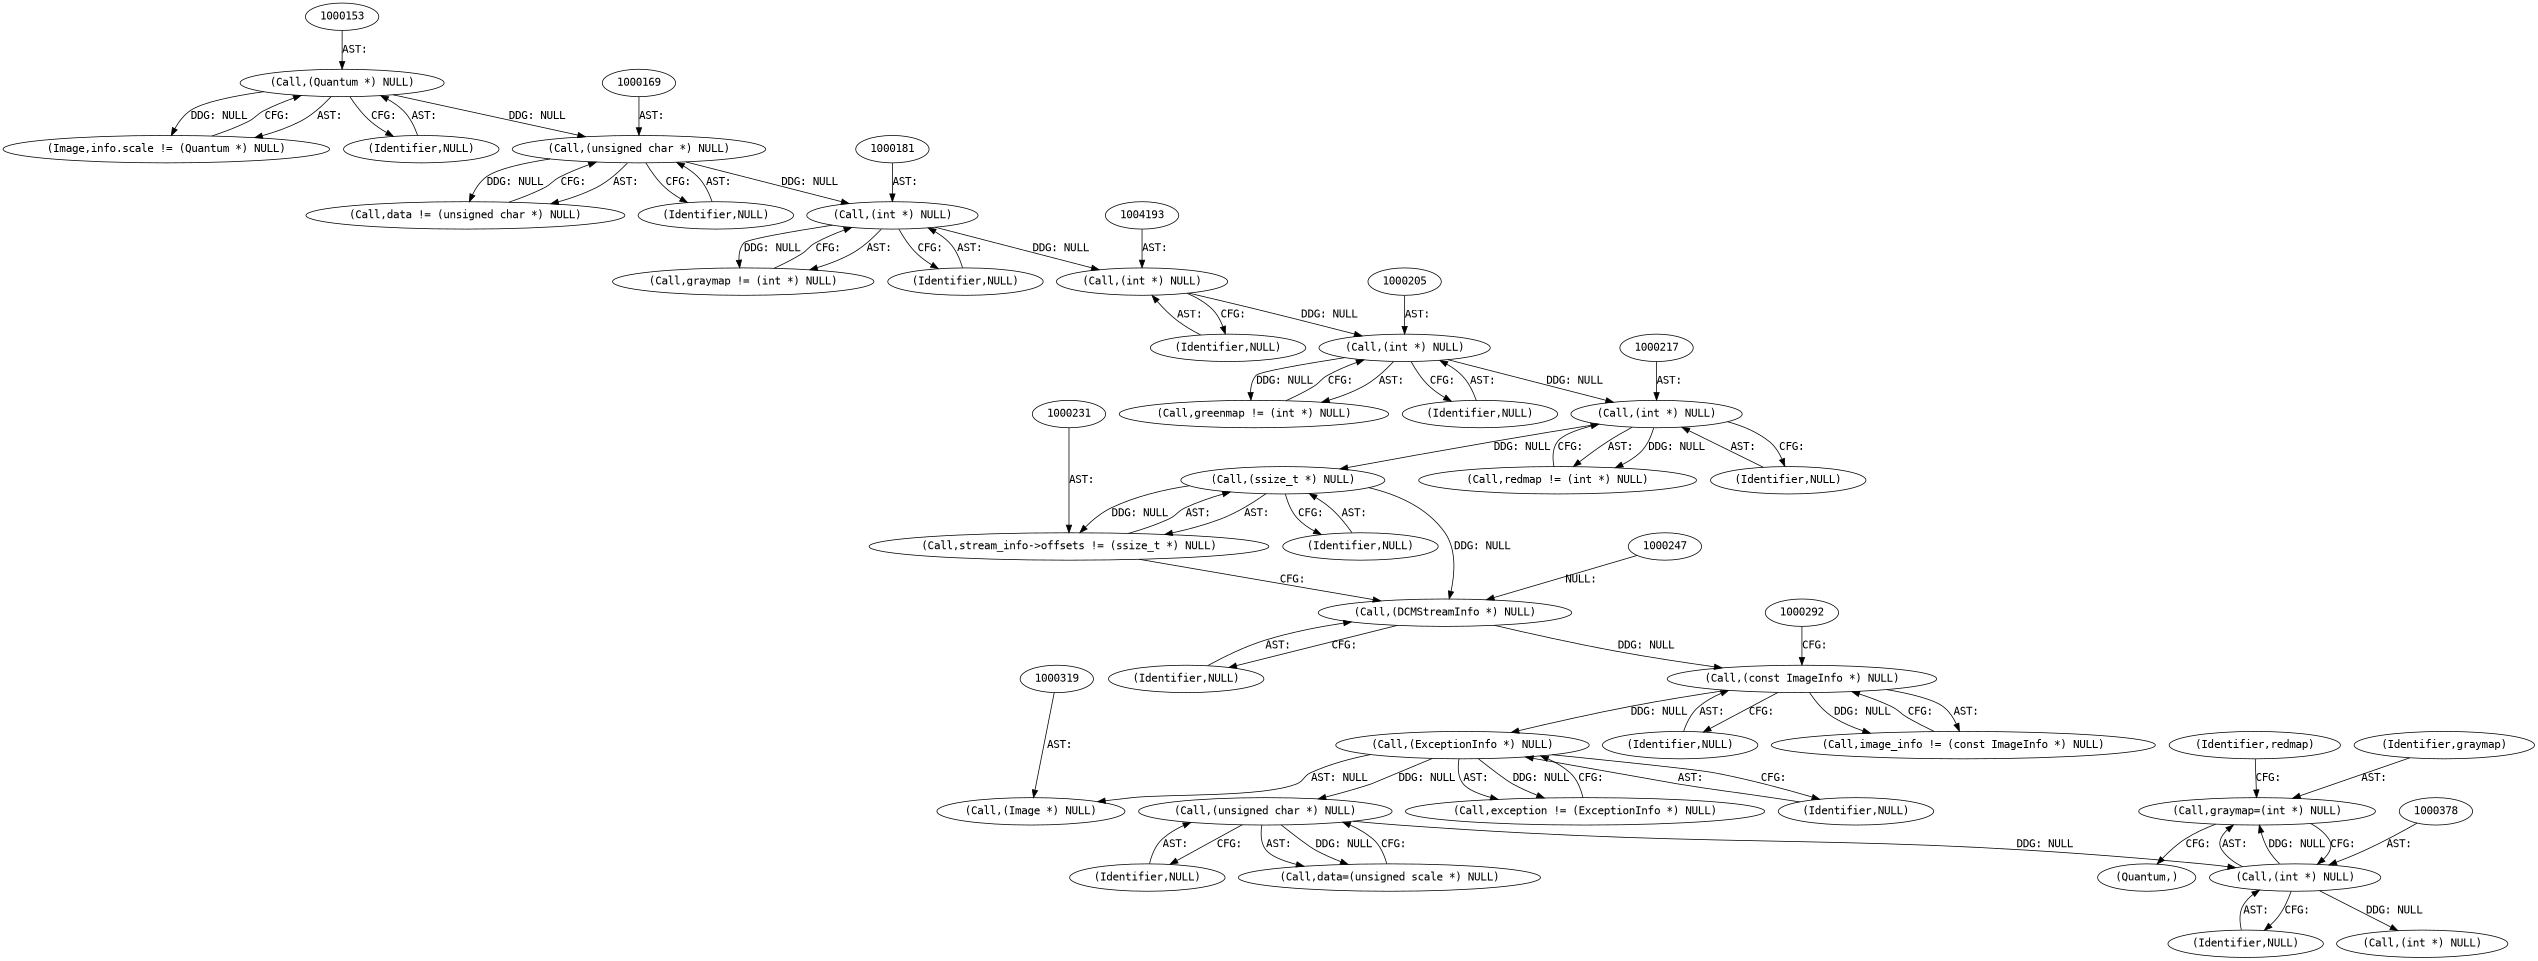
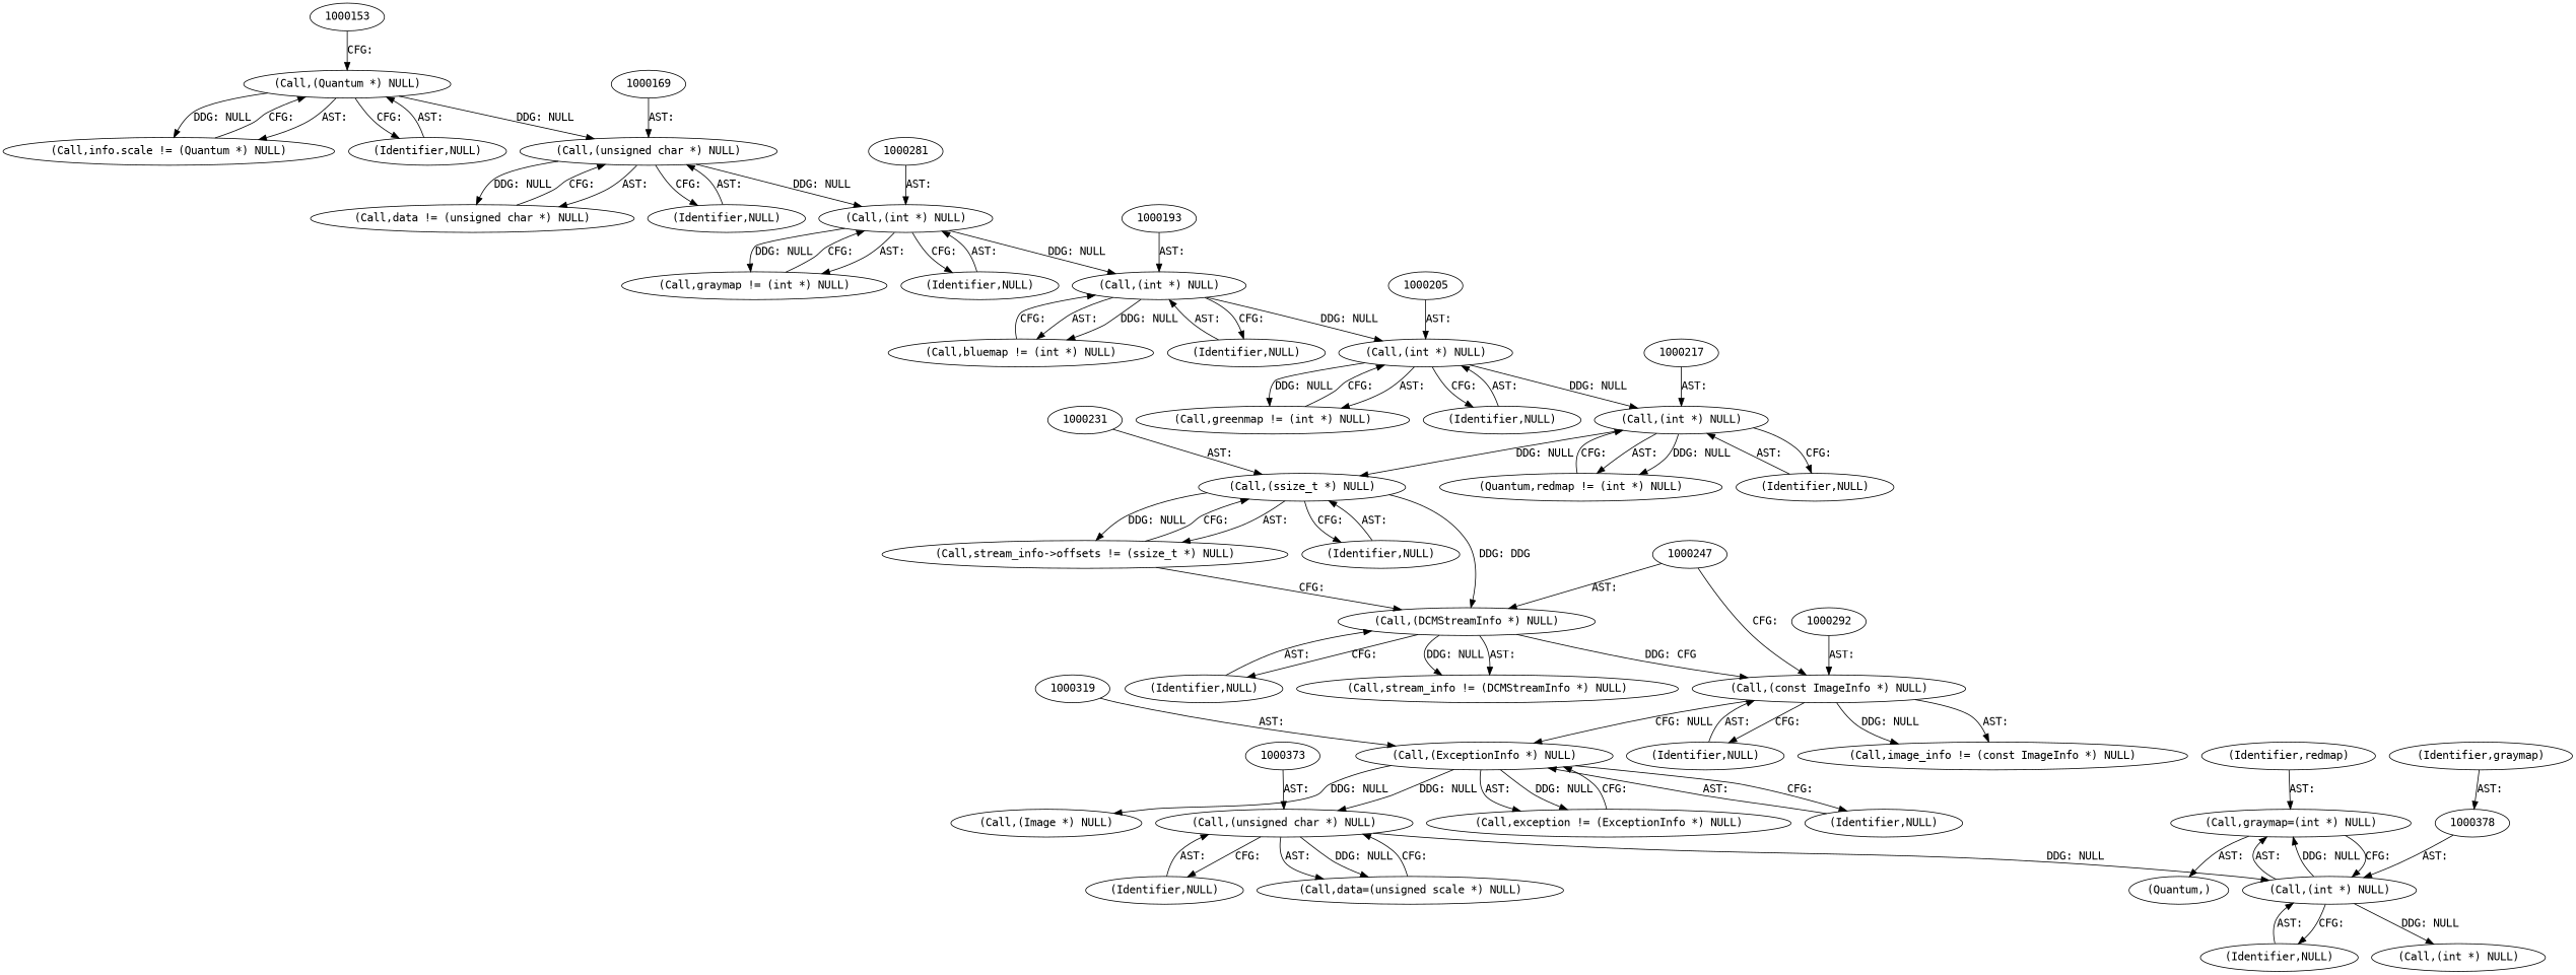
  digraph {
    fontname="DejaVu Sans Mono"
    node [fontname="DejaVu Sans Mono"]
    edge [fontname="DejaVu Sans Mono"]
    n1 [label="(Call,graymap=(int *) NULL)"]
    n2 [label="(Call,(int *) NULL)"]
    n3 [label="(Quantum,)"]
    n4 [label="(Identifier,NULL)"]
    n5 [label="(Call,(int *) NULL)"]
    n6 [label="(Call,(unsigned char *) NULL)"]
    n7 [label="(Identifier,NULL)"]
    n8 [label="(Call,data=(unsigned scale *) NULL)"]
    n9 [label="(Call,(ExceptionInfo *) NULL)"]
    n10 [label="(Call,exception != (ExceptionInfo *) NULL)"]
    n11 [label="(Identifier,NULL)"]
    n12 [label="(Call,(Image *) NULL)"]
    n13 [label="(Call,(const ImageInfo *) NULL)"]
    n14 [label="(Identifier,NULL)"]
    n15 [label="(Call,image_info != (const ImageInfo *) NULL)"]
    n16 [label="(Call,(DCMStreamInfo *) NULL)"]
+   n17 [label="(Call,stream_info != (DCMStreamInfo *) NULL)"]
    n18 [label="(Identifier,NULL)"]
    n19 [label="(Call,(ssize_t *) NULL)"]
    n20 [label="(Call,stream_info->offsets != (ssize_t *) NULL)"]
    n21 [label="(Identifier,NULL)"]
    n22 [label="(Call,(int *) NULL)"]
    n23 [label="(Identifier,NULL)"]
-   n24 [label="(Call,redmap != (int *) NULL)"]
+   n24 [label="(Quantum,redmap != (int *) NULL)"]
    n25 [label="(Call,(int *) NULL)"]
    n26 [label="(Identifier,NULL)"]
    n27 [label="(Call,greenmap != (int *) NULL)"]
    n28 [label="(Call,(int *) NULL)"]
+   n29 [label="(Call,bluemap != (int *) NULL)"]
    n30 [label="(Identifier,NULL)"]
    n31 [label="(Call,(int *) NULL)"]
    n32 [label="(Identifier,NULL)"]
    n33 [label="(Call,graymap != (int *) NULL)"]
    n34 [label="(Call,(unsigned char *) NULL)"]
    n35 [label="(Identifier,NULL)"]
    n36 [label="(Call,data != (unsigned char *) NULL)"]
    n37 [label="(Call,(Quantum *) NULL)"]
    n38 [label="(Identifier,NULL)"]
-   n39 [label="(Image,info.scale != (Quantum *) NULL)"]
+   n39 [label="(Call,info.scale != (Quantum *) NULL)"]
    n40 [label="(Identifier,redmap)"]
    n41 [label="(Identifier,graymap)"]
    1000378
+   1000373
    1000319
    1000292
    1000247
    1000231
    1000217
    1000205
-   1000193 [label=1004193]
-   1000181
+   1000193
+   1000181 [label=1000281]
    1000169
    1000153
    n1 -> n2 [label="CFG: "]
-   n1 -> n3 [label="CFG: "]
+   n1 -> n3 [label="AST: "]
    n2 -> n1 [label="AST: "]
    n2 -> n1 [label="DDG: NULL"]
    n2 -> n4 [label="CFG: "]
    n2 -> n5 [label="DDG: NULL"]
    n4 -> n2 [label="AST: "]
    n6 -> n2 [label="DDG: NULL"]
    n6 -> n7 [label="CFG: "]
    n6 -> n8 [label="AST: "]
    n6 -> n8 [label="DDG: NULL"]
    n7 -> n6 [label="AST: "]
    n8 -> n6 [label="CFG: "]
    n9 -> n6 [label="DDG: NULL"]
    n9 -> n10 [label="AST: "]
    n9 -> n10 [label="DDG: NULL"]
    n9 -> n11 [label="CFG: "]
-   n9 -> n12 [label="AST: NULL"]
+   n9 -> n12 [label="DDG: NULL"]
    n10 -> n9 [label="CFG: "]
    n11 -> n9 [label="AST: "]
-   n13 -> n9 [label="DDG: NULL"]
+   n13 -> n9 [label="CFG: NULL"]
    n13 -> n14 [label="CFG: "]
    n13 -> n15 [label="AST: "]
    n13 -> n15 [label="DDG: NULL"]
    n14 -> n13 [label="AST: "]
-   n15 -> n13 [label="CFG: "]
-   n16 -> n13 [label="DDG: NULL"]
+   1000247 -> n13 [label="CFG: "]
+   n16 -> n13 [label="DDG: CFG"]
+   n16 -> n17 [label="AST: "]
+   n16 -> n17 [label="DDG: NULL"]
    n16 -> n18 [label="CFG: "]
    n18 -> n16 [label="AST: "]
-   n19 -> n16 [label="DDG: NULL"]
+   n19 -> n16 [label="DDG: DDG"]
    n19 -> n20 [label="AST: "]
    n19 -> n20 [label="DDG: NULL"]
    n19 -> n21 [label="CFG: "]
    n20 -> n16 [label="CFG: "]
-   n20 -> n19 [label="AST: "]
+   n20 -> n19 [label="CFG: "]
    n21 -> n19 [label="AST: "]
    n22 -> n19 [label="DDG: NULL"]
    n22 -> n23 [label="CFG: "]
    n22 -> n24 [label="AST: "]
    n22 -> n24 [label="DDG: NULL"]
    n23 -> n22 [label="AST: "]
    n24 -> n22 [label="CFG: "]
    n25 -> n22 [label="DDG: NULL"]
    n25 -> n26 [label="CFG: "]
    n25 -> n27 [label="AST: "]
    n25 -> n27 [label="DDG: NULL"]
    n26 -> n25 [label="AST: "]
    n27 -> n25 [label="CFG: "]
    n28 -> n25 [label="DDG: NULL"]
+   n28 -> n29 [label="AST: "]
+   n28 -> n29 [label="DDG: NULL"]
    n28 -> n30 [label="CFG: "]
+   n29 -> n28 [label="CFG: "]
    n30 -> n28 [label="AST: "]
    n31 -> n28 [label="DDG: NULL"]
    n31 -> n32 [label="CFG: "]
    n31 -> n33 [label="AST: "]
    n31 -> n33 [label="DDG: NULL"]
    n32 -> n31 [label="AST: "]
    n33 -> n31 [label="CFG: "]
    n34 -> n31 [label="DDG: NULL"]
    n34 -> n35 [label="CFG: "]
    n34 -> n36 [label="AST: "]
    n34 -> n36 [label="DDG: NULL"]
    n35 -> n34 [label="AST: "]
    n36 -> n34 [label="CFG: "]
    n37 -> n34 [label="DDG: NULL"]
    n37 -> n38 [label="CFG: "]
    n37 -> n39 [label="AST: "]
    n37 -> n39 [label="DDG: NULL"]
    n38 -> n37 [label="AST: "]
    n39 -> n37 [label="CFG: "]
-   n40 -> n1 [label="CFG: "]
-   n41 -> n1 [label="AST: "]
+   n40 -> n1 [label="AST: "]
+   n41 -> 1000378 [label="AST: "]
    1000378 -> n2 [label="AST: "]
-   1000319 -> n12 [label="AST: "]
-   1000292 -> n13 [label="CFG: "]
-   1000247 -> n16 [label="NULL: "]
-   1000231 -> n20 [label="AST: "]
+   1000373 -> n6 [label="AST: "]
+   1000319 -> n9 [label="AST: "]
+   1000292 -> n13 [label="AST: "]
+   1000247 -> n16 [label="AST: "]
+   1000231 -> n19 [label="AST: "]
    1000217 -> n22 [label="AST: "]
    1000205 -> n25 [label="AST: "]
    1000193 -> n28 [label="AST: "]
    1000181 -> n31 [label="AST: "]
    1000169 -> n34 [label="AST: "]
-   1000153 -> n37 [label="AST: "]
+   1000153 -> n37 [label="CFG: "]
  }
